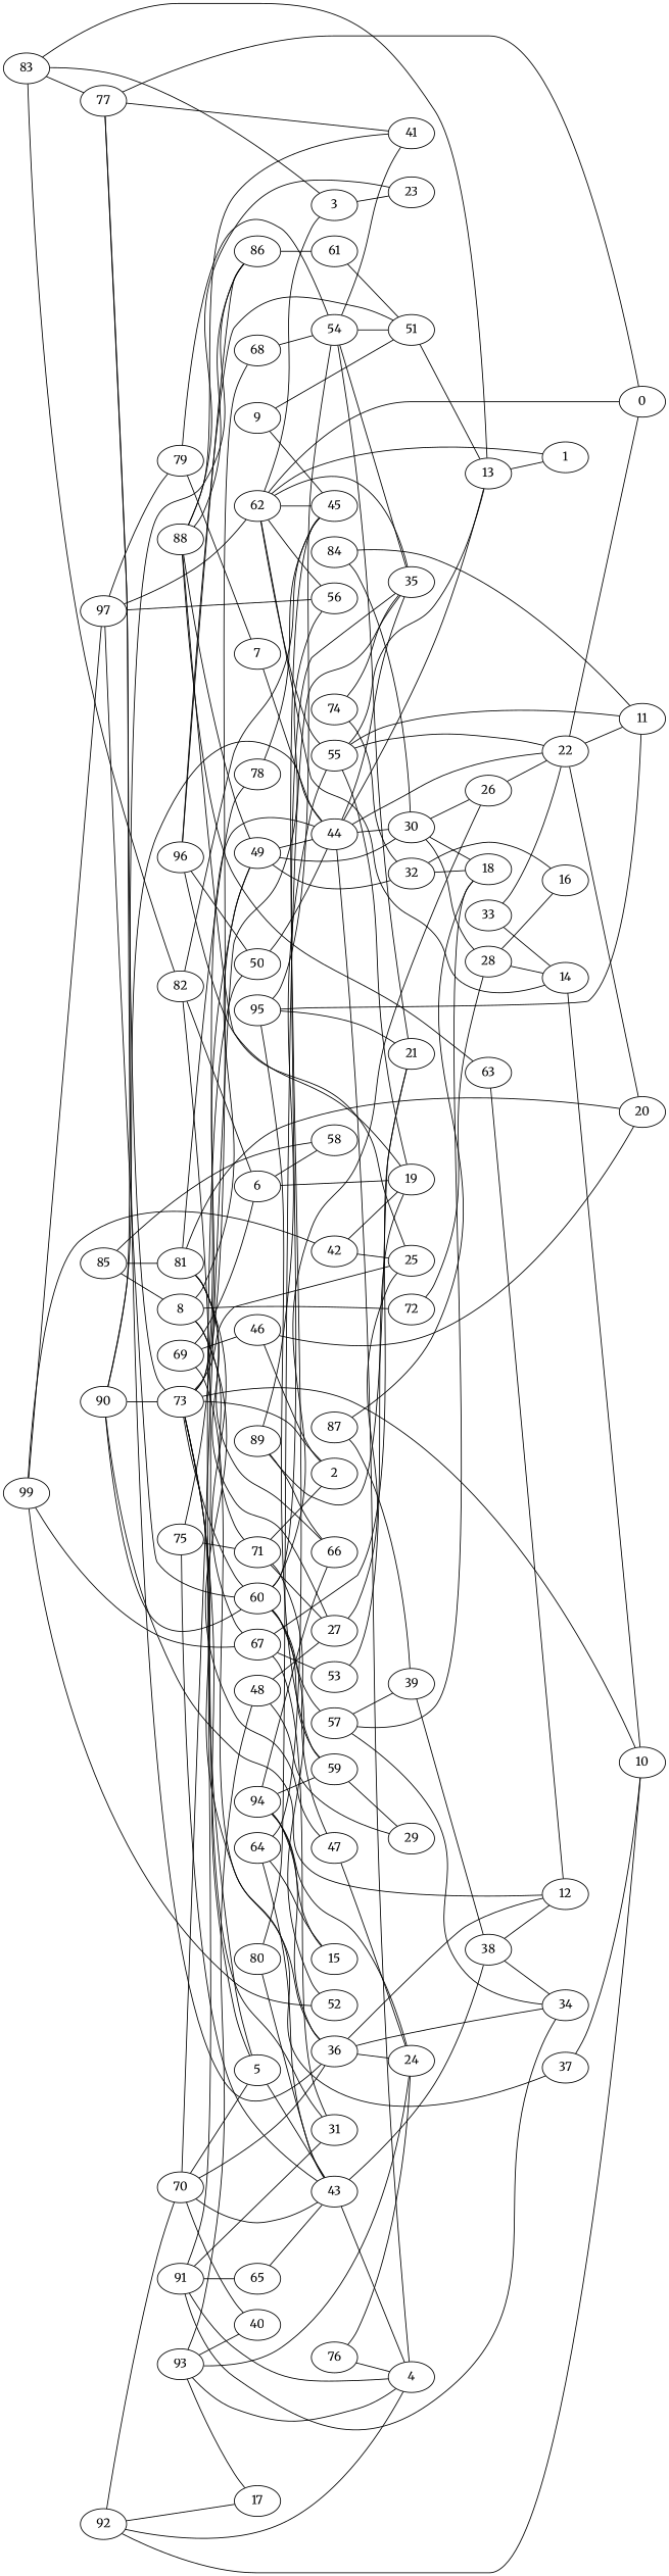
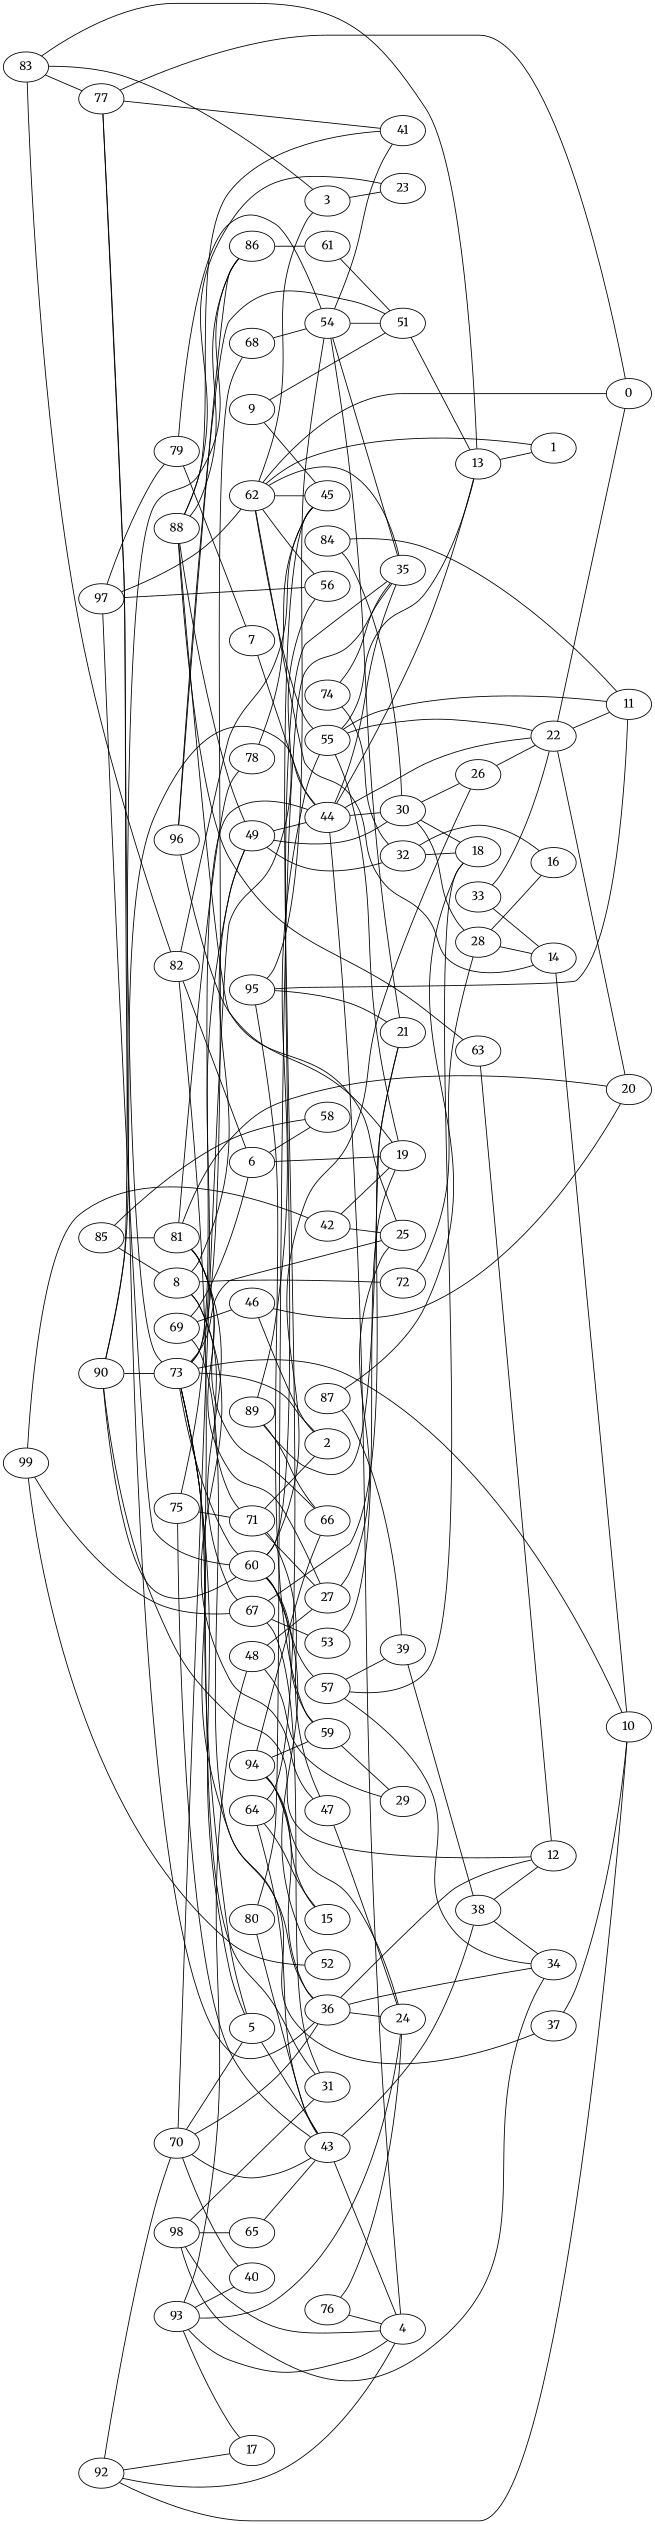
  digraph {
    fontname=Merriweather
    rankdir=LR
    node [fontname=Merriweather]
    edge [color=black dir=none fontname=Merriweather]
    53
    19
    64
    45
    43
    15
    4
    38
    63
    12
    6
    58
    33
    22
    14
    11
    20
    0
    10
    36
    34
    24
    83
    3
    82
    13
    77
    23
    5
    1
    73
    41
    86
    61
    51
    30
    18
    28
    26
    16
    84
    96
-   50
    44
    47
-   91
+   91 [label=98]
    31
    65
    90
    60
    59
    35
    52
    57
    2
    68
    25
    29
    67
    21
    54
    89
    55
    66
    39
    95
    81
    27
    78
    69
    46
    37
    87
    62
    56
    74
    32
    97
    79
    7
    99
    42
    72
    85
    8
    71
    49
    9
    93
    40
    17
    48
    76
    92
    70
    75
    88
    80
    94
    subgraph sub_1 {
      53
      19
      64
      45
      43
      15
      4
      38
      63
      12
      6
      58
      33
      22
      14
      11
      20
      0
      10
      36
      34
      24
      83
      3
      82
      13
      77
      23
      5
      1
      73
      41
      86
      61
      51
      30
      18
      28
      26
      16
      84
      96
-     50
      44
      47
      91
      31
      65
      90
      60
      59
      35
      52
      57
      2
      68
      25
      29
      67
      21
      54
      89
      55
      66
      39
      95
      81
      27
      78
      69
      46
      37
      87
      62
      56
      74
      32
      97
      79
      7
      99
      42
      72
      85
      8
      71
      49
      9
      93
      40
      17
      48
      76
      92
      70
      75
      88
      80
      94
    }
    53 -> 19
    64 -> 45
    64 -> 43
    64 -> 15
    43 -> 4
    43 -> 38
    38 -> 12
    38 -> 34
    63 -> 12
    6 -> 19
    6 -> 58
    33 -> 22
    33 -> 14
    22 -> 11
    22 -> 20
    22 -> 0
    14 -> 10
    36 -> 12
    36 -> 34
    36 -> 24
    83 -> 3
    83 -> 82
    83 -> 13
    83 -> 77
    3 -> 23
    82 -> 45
    82 -> 6
    82 -> 5
    13 -> 1
    77 -> 0
    77 -> 36
    77 -> 73
    77 -> 41
    5 -> 43
    73 -> 10
    73 -> 36
    73 -> 5
    73 -> 44
    73 -> 31
    73 -> 60
    73 -> 2
    73 -> 68
    73 -> 25
    86 -> 61
    61 -> 51
    51 -> 13
    30 -> 18
    30 -> 28
    30 -> 26
    28 -> 14
    28 -> 16
    26 -> 22
    84 -> 11
    84 -> 30
    96 -> 19
    96 -> 86
    96 -> 51
-   96 -> 50
-   50 -> 44
    44 -> 4
    44 -> 22
    44 -> 13
    44 -> 30
    44 -> 35
    47 -> 24
    91 -> 4
    91 -> 34
-   91 -> 50
    91 -> 31
    91 -> 65
    65 -> 43
    90 -> 12
    90 -> 73
    90 -> 86
    90 -> 44
    90 -> 60
    60 -> 26
    60 -> 59
    60 -> 35
    60 -> 52
    60 -> 57
    59 -> 29
    57 -> 34
    57 -> 18
    57 -> 39
    68 -> 54
    67 -> 53
    67 -> 31
    67 -> 21
    54 -> 41
    54 -> 51
    54 -> 35
    54 -> 21
    89 -> 21
    89 -> 55
    89 -> 66
    55 -> 19
    55 -> 22
    55 -> 11
    55 -> 13
    39 -> 38
    95 -> 11
    95 -> 59
    95 -> 21
    95 -> 54
    81 -> 20
    81 -> 67
    81 -> 66
    81 -> 27
    81 -> 78
    27 -> 25
    78 -> 45
    69 -> 6
    69 -> 46
    69 -> 37
    46 -> 20
    46 -> 2
    37 -> 10
    87 -> 18
    87 -> 39
    62 -> 45
    62 -> 14
    62 -> 0
    62 -> 3
    62 -> 1
    62 -> 35
    62 -> 55
    62 -> 56
    74 -> 35
    74 -> 32
    32 -> 18
    32 -> 16
    97 -> 60
    97 -> 62
    97 -> 56
    97 -> 79
    79 -> 54
    79 -> 7
    7 -> 44
    99 -> 52
    99 -> 67
-   99 -> 97
    99 -> 42
    42 -> 19
    42 -> 25
    72 -> 28
    85 -> 58
    85 -> 81
    85 -> 8
    8 -> 47
    8 -> 72
    8 -> 71
    8 -> 49
    71 -> 47
    71 -> 2
    71 -> 27
    49 -> 30
    49 -> 44
    49 -> 32
    9 -> 45
    9 -> 51
    93 -> 4
    93 -> 24
    93 -> 40
    93 -> 17
    93 -> 48
    48 -> 29
    48 -> 27
    76 -> 4
    76 -> 24
    92 -> 4
    92 -> 10
    92 -> 17
    92 -> 70
    70 -> 43
    70 -> 36
    70 -> 5
    70 -> 56
    70 -> 40
    75 -> 43
    75 -> 71
    75 -> 49
    88 -> 63
    88 -> 23
    88 -> 41
    88 -> 86
    88 -> 25
    88 -> 49
    80 -> 43
    80 -> 35
    94 -> 15
    94 -> 36
    94 -> 24
    94 -> 59
    94 -> 66
  }
